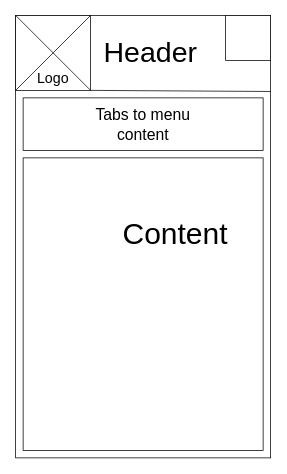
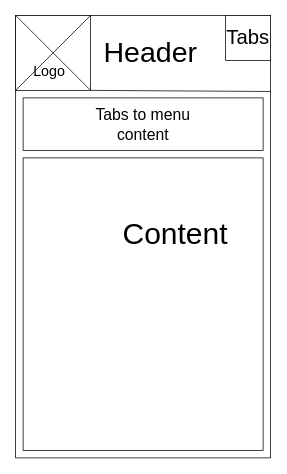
  <mxCell id="0" />
  <mxCell id="1" parent="0" />
  <mxCell id="2" value="" style="rounded=0;whiteSpace=wrap;html=1;" parent="1" vertex="1"><mxGeometry x="20" y="20" width="340" height="590" as="geometry" /></mxCell>
  <mxCell id="3" value="" style="whiteSpace=wrap;html=1;aspect=fixed;" parent="1" vertex="1"><mxGeometry x="300" y="20" width="60" height="60" as="geometry" /></mxCell>
+ <mxCell id="4" value="&lt;font style=&quot;font-size: 27px&quot;&gt;Tabs&lt;/font&gt;" style="text;html=1;strokeColor=none;fillColor=none;align=center;verticalAlign=middle;whiteSpace=wrap;rounded=0;" parent="1" vertex="1"><mxGeometry x="310" y="40" width="40" height="20" as="geometry" /></mxCell>
  <mxCell id="5" value="" style="whiteSpace=wrap;html=1;aspect=fixed;" parent="1" vertex="1"><mxGeometry x="20" y="20" width="100" height="100" as="geometry" /></mxCell>
  <mxCell id="6" value="" style="endArrow=none;html=1;entryX=0;entryY=1;entryDx=0;entryDy=0;exitX=1;exitY=0;exitDx=0;exitDy=0;" parent="1" source="5" target="5" edge="1"><mxGeometry width="50" height="50" relative="1" as="geometry"><mxPoint x="190" y="320" as="sourcePoint" /><mxPoint x="240" y="270" as="targetPoint" /></mxGeometry></mxCell>
  <mxCell id="7" value="" style="endArrow=none;html=1;entryX=0;entryY=0;entryDx=0;entryDy=0;exitX=1;exitY=1;exitDx=0;exitDy=0;" parent="1" source="5" target="5" edge="1"><mxGeometry width="50" height="50" relative="1" as="geometry"><mxPoint x="190" y="320" as="sourcePoint" /><mxPoint x="240" y="270" as="targetPoint" /></mxGeometry></mxCell>
- <mxCell id="8" value="&lt;font style=&quot;font-size: 19px&quot;&gt;Logo&lt;/font&gt;" style="text;html=1;strokeColor=none;fillColor=none;align=center;verticalAlign=middle;whiteSpace=wrap;rounded=0;" parent="1" vertex="1"><mxGeometry x="45" y="90" width="50" height="30" as="geometry" /></mxCell>
+ <mxCell id="8" value="&lt;font style=&quot;font-size: 19px&quot;&gt;Logo&lt;/font&gt;" style="text;html=1;strokeColor=none;fillColor=none;align=center;verticalAlign=middle;whiteSpace=wrap;rounded=0;" parent="1" vertex="1"><mxGeometry x="40" y="80" width="50" height="30" as="geometry" /></mxCell>
  <mxCell id="9" value="&lt;font style=&quot;font-size: 38px&quot;&gt;Header&lt;/font&gt;" style="text;html=1;strokeColor=none;fillColor=none;align=center;verticalAlign=middle;whiteSpace=wrap;rounded=0;" parent="1" vertex="1"><mxGeometry x="145" y="60" width="110" height="20" as="geometry" /></mxCell>
  <mxCell id="10" value="" style="endArrow=none;html=1;entryX=1;entryY=0.172;entryDx=0;entryDy=0;entryPerimeter=0;" parent="1" target="2" edge="1"><mxGeometry width="50" height="50" relative="1" as="geometry"><mxPoint x="120" y="120" as="sourcePoint" /><mxPoint x="360" y="280" as="targetPoint" /></mxGeometry></mxCell>
  <mxCell id="11" value="" style="rounded=0;whiteSpace=wrap;html=1;" vertex="1" parent="1"><mxGeometry x="30" y="130" width="320" height="70" as="geometry" /></mxCell>
  <mxCell id="12" value="&lt;font style=&quot;font-size: 21px&quot;&gt;Tabs to menu content&lt;/font&gt;" style="text;html=1;strokeColor=none;fillColor=none;align=center;verticalAlign=middle;whiteSpace=wrap;rounded=0;" vertex="1" parent="1"><mxGeometry x="120" y="155" width="140" height="20" as="geometry" /></mxCell>
  <mxCell id="13" value="" style="rounded=0;whiteSpace=wrap;html=1;" vertex="1" parent="1"><mxGeometry x="30" y="210" width="320" height="390" as="geometry" /></mxCell>
  <mxCell id="14" value="&lt;font style=&quot;font-size: 40px&quot;&gt;Content&lt;/font&gt;" style="text;html=1;strokeColor=none;fillColor=none;align=center;verticalAlign=middle;whiteSpace=wrap;rounded=0;" vertex="1" parent="1"><mxGeometry x="212.5" y="300" width="40" height="20" as="geometry" /></mxCell>
